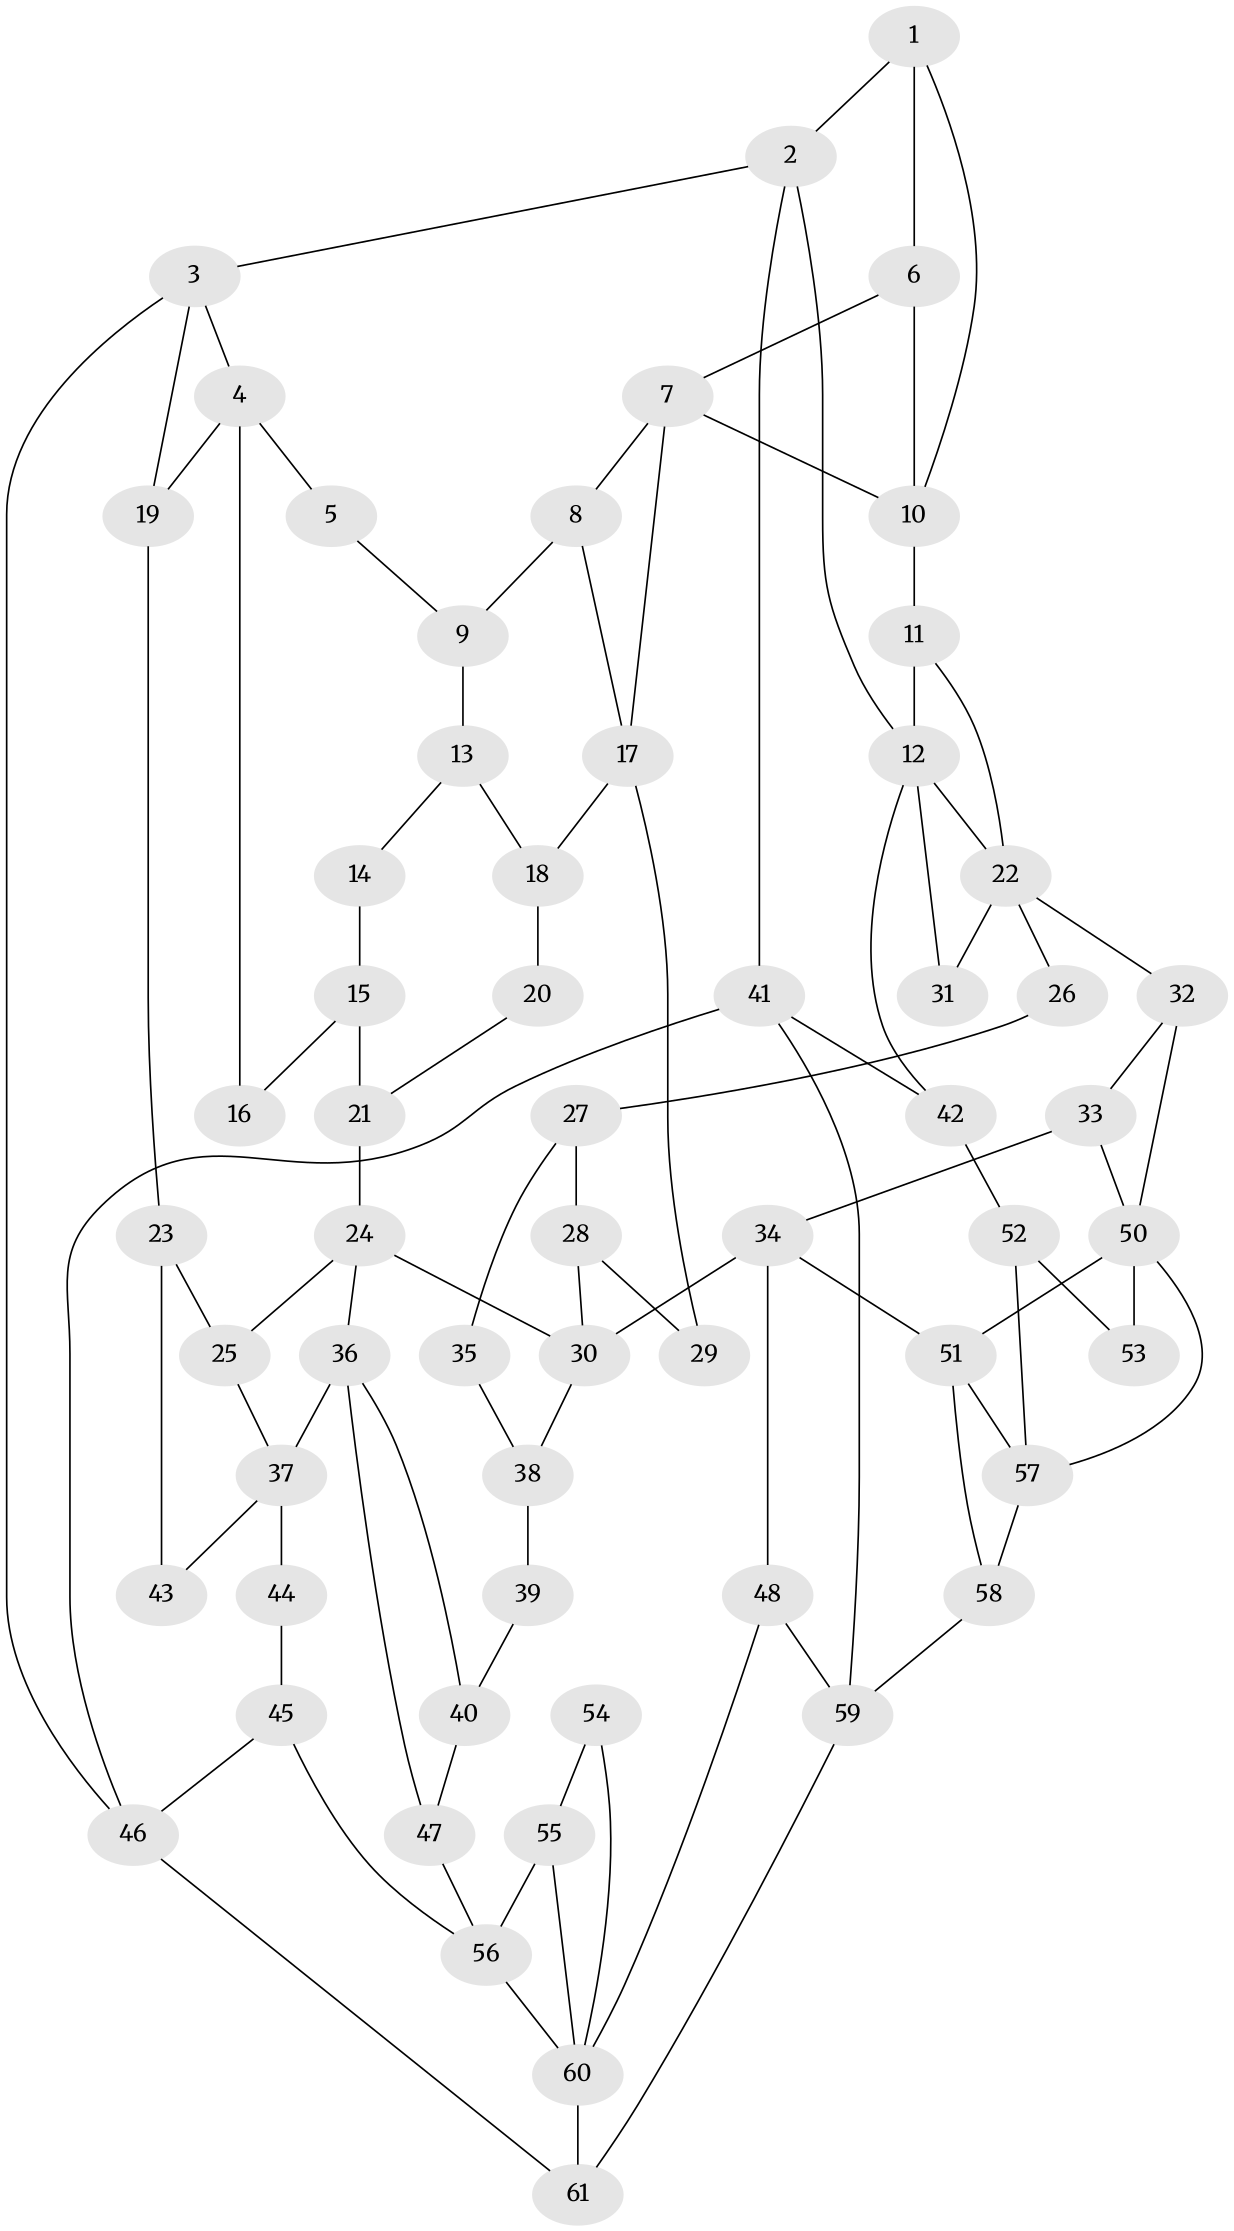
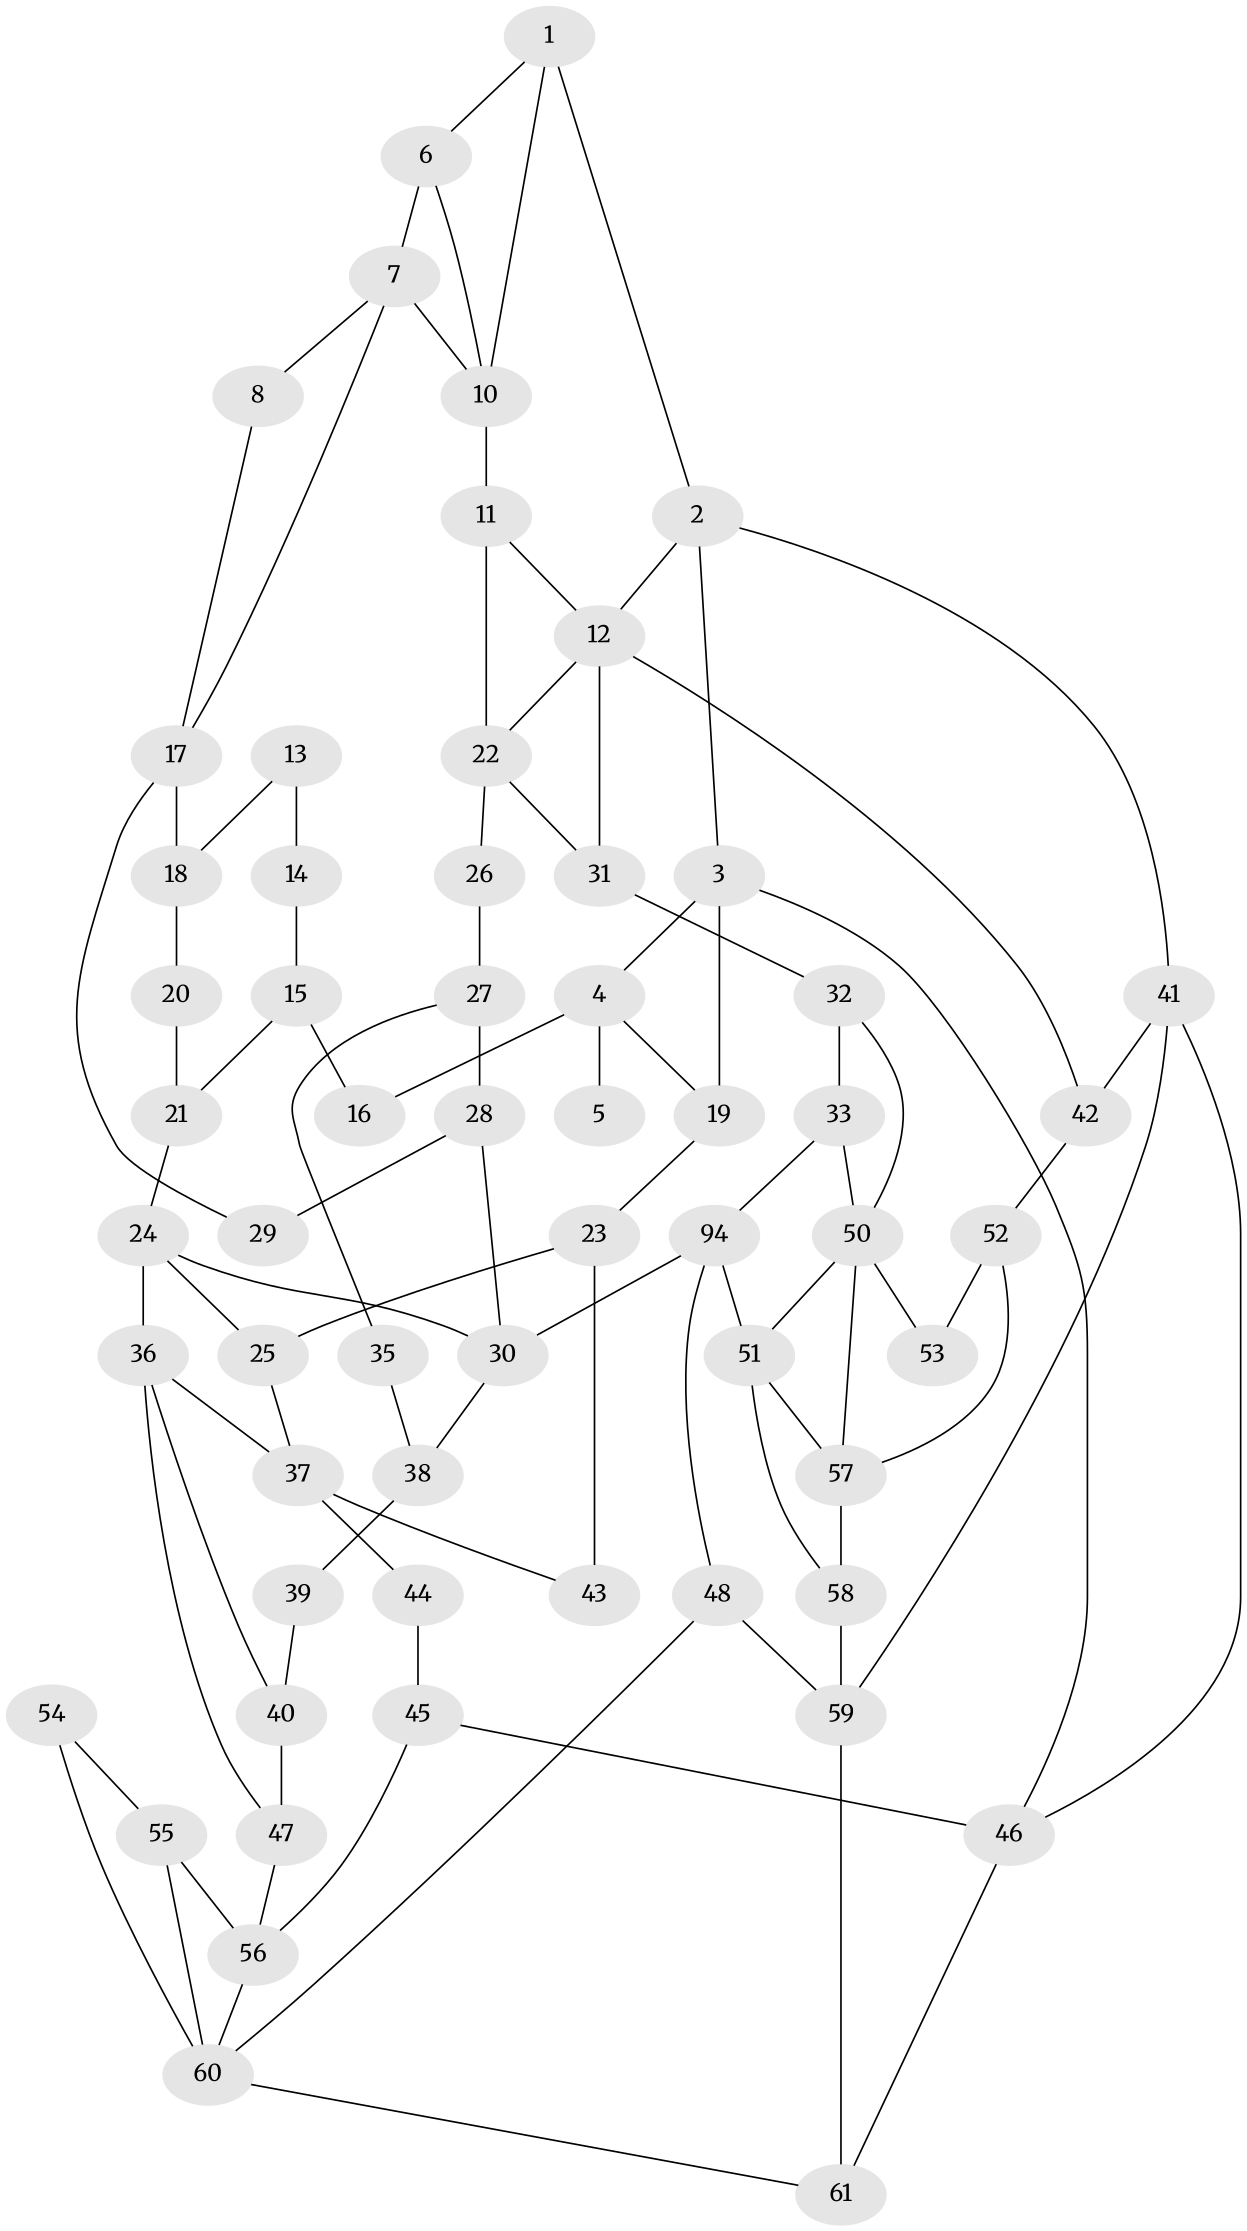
  graph {
    fontname=Merriweather
    node [color=gray90 fontname=Merriweather style=filled]
    edge [fontname=Merriweather weight=1.0]
    1
    2
    6
    10
    3
    12
    41
    7
    11
    4
    19
    46
    22
    31
    42
    59
    5
    16
    23
    61
-   9
    13
    8
    17
    18
    29
    14
    26
    32
    52
    15
    20
    21
    24
    25
    43
    30
    36
    27
    37
    38
    40
    47
    44
    28
    35
    39
    33
    50
-   34
+   34 [label=94]
    51
    53
    57
    48
    60
    58
    56
    45
    54
    55
    1 -- 2
    1 -- 6
    1 -- 10
    2 -- 3
    2 -- 12
    2 -- 41
    6 -- 10 [weight=2.0]
    6 -- 7 [weight=3.0]
    10 -- 11 [weight=2.0]
    3 -- 4
    3 -- 19
    3 -- 46
    12 -- 22
    12 -- 31
    12 -- 42
    41 -- 46
    41 -- 42
    41 -- 59
    7 -- 10
    7 -- 8
    7 -- 17
    11 -- 12
    11 -- 22 [weight=2.0]
    4 -- 19
    4 -- 5 [weight=2.0]
    4 -- 16 [weight=2.0]
    19 -- 23
    46 -- 61
    22 -- 31
    22 -- 26 [weight=2.0]
-   22 -- 32
+   31 -- 32
    42 -- 52
    59 -- 61
-   5 -- 9
    23 -- 25
    23 -- 43 [weight=2.0]
-   9 -- 13
    13 -- 18
    13 -- 14
-   8 -- 9
    8 -- 17
    17 -- 18 [weight=2.0]
    17 -- 29 [weight=2.0]
    18 -- 20 [weight=2.0]
    14 -- 15 [weight=2.0]
    26 -- 27
    32 -- 33
    32 -- 50
    52 -- 53
    52 -- 57
    15 -- 16 [weight=2.0]
    15 -- 21 [weight=2.0]
    20 -- 21
    21 -- 24 [weight=2.0]
    24 -- 25
    24 -- 30
    24 -- 36
    25 -- 37
    30 -- 38
    36 -- 37 [weight=2.0]
    36 -- 40
    36 -- 47
    27 -- 28
    27 -- 35
    37 -- 43
    37 -- 44 [weight=2.0]
    38 -- 39
    40 -- 47
    47 -- 56
    44 -- 45
    28 -- 29
    28 -- 30
    35 -- 38
    39 -- 40
    33 -- 50
    33 -- 34
    50 -- 51
    50 -- 53 [weight=2.0]
    50 -- 57
    34 -- 30 [weight=2.0]
    34 -- 51
    34 -- 48
    51 -- 57
    51 -- 58
    57 -- 58 [weight=3.0]
    48 -- 59 [weight=2.0]
    48 -- 60
    60 -- 61
    58 -- 59 [weight=2.0]
    56 -- 60
    45 -- 46
    45 -- 56
    54 -- 60
    54 -- 55
    55 -- 60 [weight=2.0]
    55 -- 56 [weight=3.0]
  }
